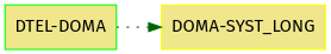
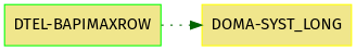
  digraph {
    rankdir=LR
    fontname="Fira Sans"
    node [shape=box style=filled fillcolor=khaki fontname="Fira Sans"]
-   "DTEL-BAPIMAXROW" [color=green label="DTEL-DOMA"]
+   "DTEL-BAPIMAXROW" [color=green]
    "DOMA-SYST_LONG" [color=yellow]
    "DTEL-BAPIMAXROW" -> "DOMA-SYST_LONG" [color=darkgreen style=dotted fontname="Fira Sans"]
  }
